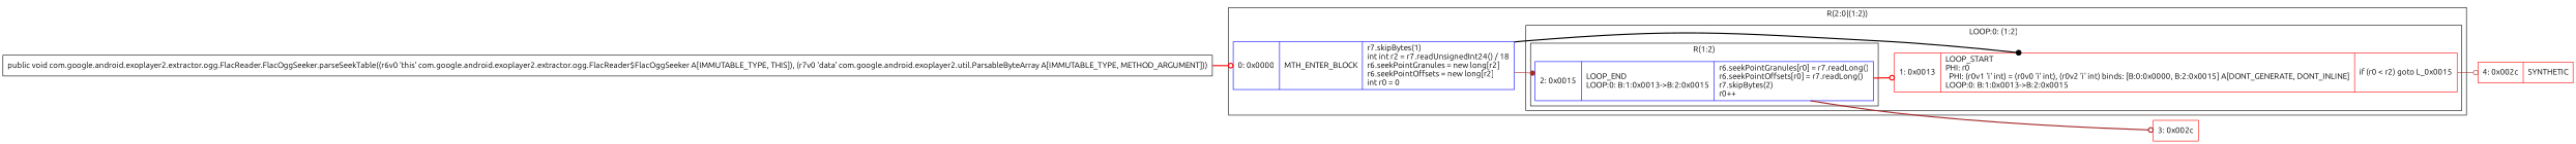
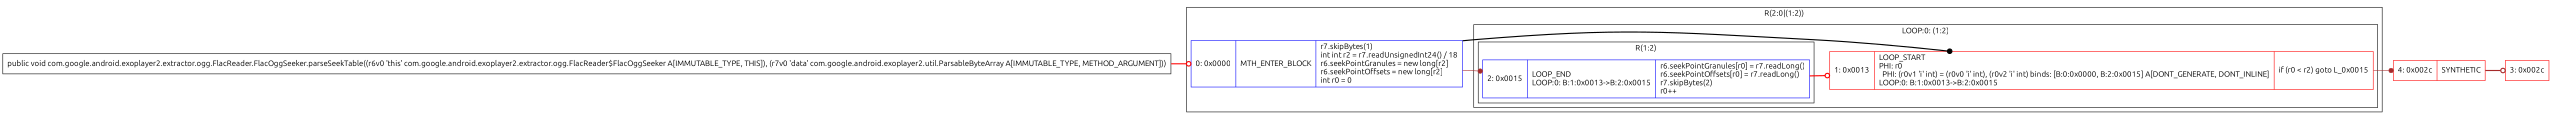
  digraph {
    fontname=Ubuntu
    rankdir=LR
    node [color=red fontname=Ubuntu shape=record]
    edge [arrowhead=odot color=brown fontname=Ubuntu style=bold]
    n1 [color=blue label="{2\:\ 0x0015|LOOP_END\lLOOP:0: B:1:0x0013\-\>B:2:0x0015\l|r6.seekPointGranules[r0] = r7.readLong()\lr6.seekPointOffsets[r0] = r7.readLong()\lr7.skipBytes(2)\lr0++\l}"]
    n2 [label="{1\:\ 0x0013|LOOP_START\lPHI: r0 \l  PHI: (r0v1 'i' int) = (r0v0 'i' int), (r0v2 'i' int) binds: [B:0:0x0000, B:2:0x0015] A[DONT_GENERATE, DONT_INLINE]\lLOOP:0: B:1:0x0013\-\>B:2:0x0015\l|if (r0 \< r2) goto L_0x0015\l}"]
    n3 [color=blue label="{0\:\ 0x0000|MTH_ENTER_BLOCK\l|r7.skipBytes(1)\lint int r2 = r7.readUnsignedInt24() \/ 18\lr6.seekPointGranules = new long[r2]\lr6.seekPointOffsets = new long[r2]\lint r0 = 0\l}"]
    n4 [label="{4\:\ 0x002c|SYNTHETIC\l}"]
    n5 [label="{3\:\ 0x002c}"]
    n6 [label="{public void com.google.android.exoplayer2.extractor.ogg.FlacReader.FlacOggSeeker.parseSeekTable((r6v0 'this' com.google.android.exoplayer2.extractor.ogg.FlacReader$FlacOggSeeker A[IMMUTABLE_TYPE, THIS]), (r7v0 'data' com.google.android.exoplayer2.util.ParsableByteArray A[IMMUTABLE_TYPE, METHOD_ARGUMENT])) }" color=""]
    subgraph cluster_1 {
      label="R(2:0|(1:2))"
      n3
      subgraph cluster_2 {
        label="LOOP:0: (1:2)"
        n2
        subgraph cluster_3 {
          label="R(1:2)"
          n1
        }
      }
    }
    n1 -> n2 [color=red]
-   n2 -> n4 [style=solid]
+   n2 -> n4 [arrowhead=dot style=solid]
    n3 -> n1 [arrowhead=dot style=solid]
    n3 -> n2 [arrowhead=dot color=black]
-   n1 -> n5
+   n4 -> n5
    n6 -> n3 [color=red]
  }
